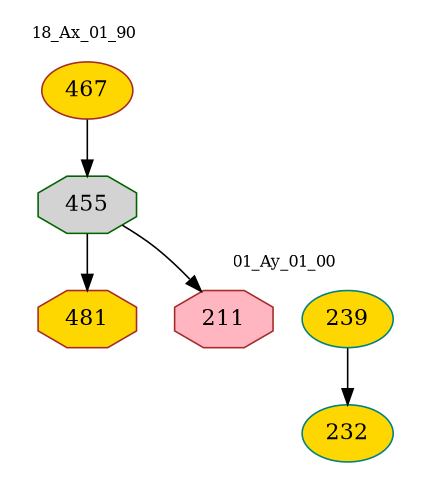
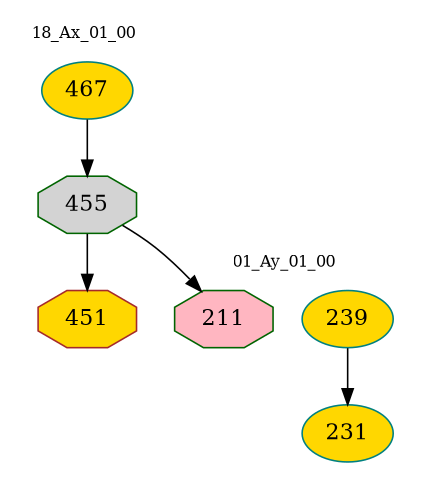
  digraph {
    node [color=brown fillcolor=gold shape=ellipse style=filled]
    edge [color=black]
-   n1 [label=467]
+   n1 [color=teal label=467]
    n2 [color=darkgreen fillcolor=lightgrey label=455 shape=octagon]
-   n3 [label=481 shape=octagon]
+   n3 [label=451 shape=octagon]
    n4 [color=teal label=239]
-   n5 [color=teal label=232]
-   n6 [fillcolor=lightpink label=211 shape=octagon]
+   n5 [color=teal label=231]
+   n6 [color=darkgreen fillcolor=lightpink label=211 shape=octagon]
    subgraph cluster_1 {
      color=white
      fontsize=10
-     label="18_Ax_01_90"
+     label="18_Ax_01_00"
      n1
      n2
      n3
    }
    subgraph cluster_2 {
      color=white
      fontsize=10
      label="01_Ay_01_00"
      n4
      n5
      n6
    }
    n1 -> n2
    n2 -> n3
    n2 -> n6
    n4 -> n5
  }
